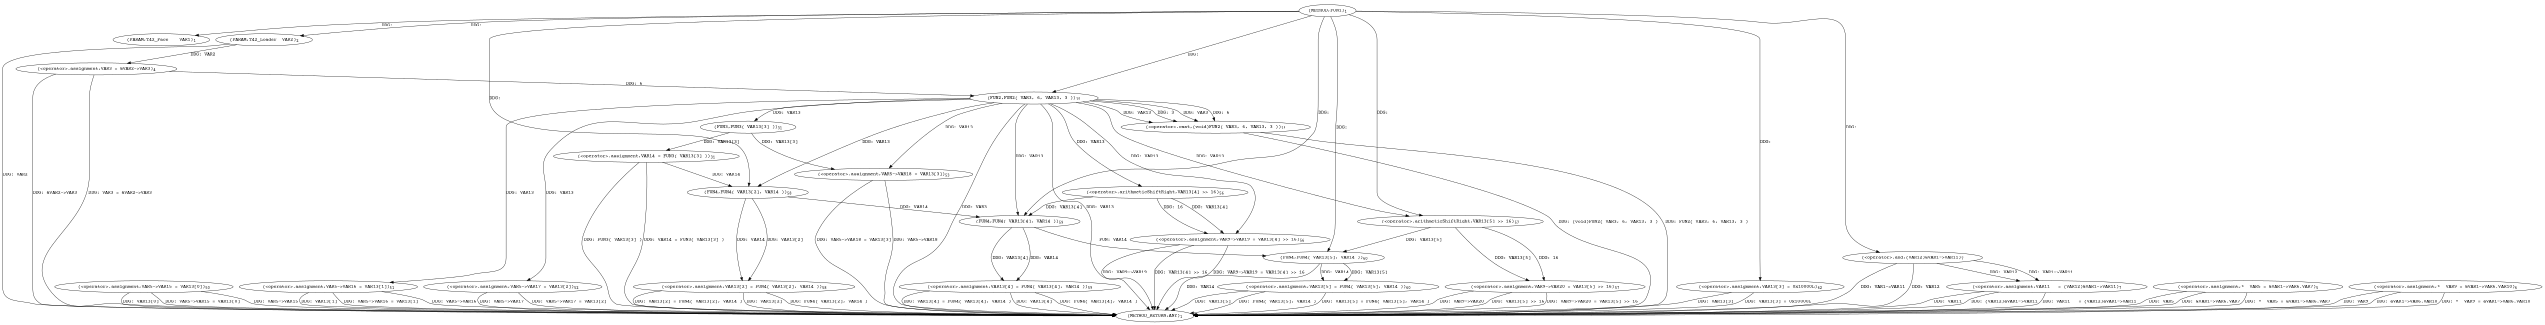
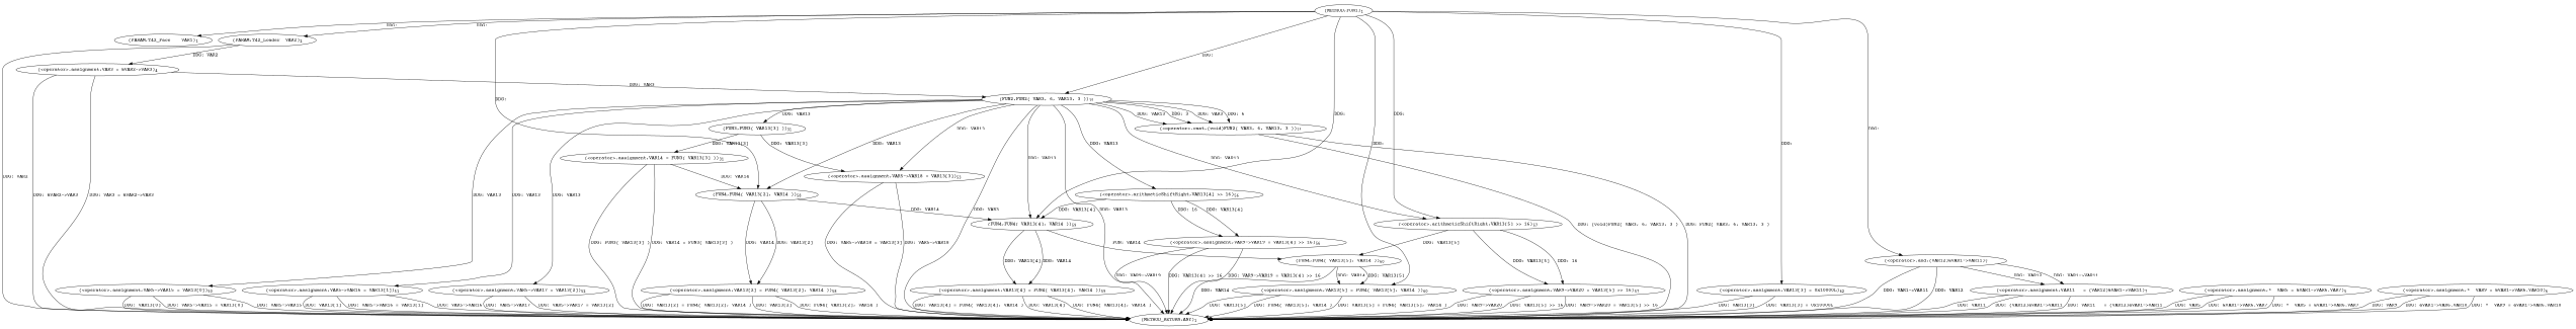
  digraph {
    fontname="Courier Prime"
    node [fontname="Courier Prime"]
    edge [fontname="Courier Prime"]
    n1 [label=<(METHOD,FUN1)<SUB>1</SUB>>]
    n2 [label=<(PARAM,T42_Face    VAR1)<SUB>1</SUB>>]
    n3 [label=<(PARAM,T42_Loader  VAR2)<SUB>2</SUB>>]
    n4 [label=<(&lt;operator&gt;.assignment,VAR13[3] = 0x10000L)<SUB>62</SUB>>]
    n5 [label=<(&lt;operator&gt;.and,(VAR12)&amp;VAR1-&gt;VAR11)<SUB>7</SUB>>]
    n6 [label=<(FUN2,FUN2( VAR3, 6, VAR13, 3 ))<SUB>15</SUB>>]
    n7 [label=<(&lt;operator&gt;.arithmeticShiftRight,VAR13[5] &gt;&gt; 16)<SUB>57</SUB>>]
    n8 [label=<(FUN4,FUN4( VAR13[2], VAR14 ))<SUB>58</SUB>>]
    n9 [label=<(FUN4,FUN4( VAR13[4], VAR14 ))<SUB>59</SUB>>]
    n10 [label=<(FUN4,FUN4( VAR13[5], VAR14 ))<SUB>60</SUB>>]
    n11 [label=<(METHOD_RETURN,ANY)<SUB>1</SUB>>]
    n12 [label=<(&lt;operator&gt;.assignment,VAR3 = &amp;VAR2-&gt;VAR3)<SUB>4</SUB>>]
    n13 [label=<(&lt;operator&gt;.assignment,VAR11   = (VAR12)&amp;VAR1-&gt;VAR11)<SUB>7</SUB>>]
    n14 [label=<(&lt;operator&gt;.arithmeticShiftRight,VAR13[4] &gt;&gt; 16)<SUB>56</SUB>>]
    n15 [label=<(&lt;operator&gt;.cast,(void)FUN2( VAR3, 6, VAR13, 3 ))<SUB>15</SUB>>]
    n16 [label=<(&lt;operator&gt;.assignment,VAR5-&gt;VAR15 = VAR13[0])<SUB>50</SUB>>]
    n17 [label=<(&lt;operator&gt;.assignment,VAR5-&gt;VAR16 = VAR13[1])<SUB>51</SUB>>]
    n18 [label=<(&lt;operator&gt;.assignment,VAR5-&gt;VAR17 = VAR13[2])<SUB>52</SUB>>]
    n19 [label=<(&lt;operator&gt;.assignment,VAR5-&gt;VAR18 = VAR13[3])<SUB>53</SUB>>]
    n20 [label=<(FUN3,FUN3( VAR13[3] ))<SUB>31</SUB>>]
    n21 [label=<(&lt;operator&gt;.assignment,VAR9-&gt;VAR19 = VAR13[4] &gt;&gt; 16)<SUB>56</SUB>>]
    n22 [label=<(&lt;operator&gt;.assignment,VAR9-&gt;VAR20 = VAR13[5] &gt;&gt; 16)<SUB>57</SUB>>]
    n23 [label=<(&lt;operator&gt;.assignment,VAR13[2] = FUN4( VAR13[2], VAR14 ))<SUB>58</SUB>>]
    n24 [label=<(&lt;operator&gt;.assignment,VAR13[4] = FUN4( VAR13[4], VAR14 ))<SUB>59</SUB>>]
    n25 [label=<(&lt;operator&gt;.assignment,VAR13[5] = FUN4( VAR13[5], VAR14 ))<SUB>60</SUB>>]
    n26 [label=<(&lt;operator&gt;.assignment,*  VAR5 = &amp;VAR1-&gt;VAR6.VAR7)<SUB>5</SUB>>]
    n27 [label=<(&lt;operator&gt;.assignment,*  VAR9 = &amp;VAR1-&gt;VAR6.VAR10)<SUB>6</SUB>>]
    n28 [label=<(&lt;operator&gt;.assignment,VAR14 = FUN3( VAR13[3] ))<SUB>31</SUB>>]
    n1 -> n2 [label="DDG: "]
    n1 -> n3 [label="DDG: "]
    n1 -> n4 [label="DDG: "]
    n1 -> n5 [label="DDG: "]
    n1 -> n6 [label="DDG: "]
    n1 -> n7 [label="DDG: "]
    n1 -> n8 [label="DDG: "]
    n1 -> n9 [label="DDG: "]
-   n1 -> n10 [label="DDG: "]
+   n1 -> n25 [label="DDG: "]
    n3 -> n11 [label="DDG: VAR2"]
    n3 -> n12 [label="DDG: VAR2"]
    n4 -> n11 [label="DDG: VAR13[3]"]
    n4 -> n11 [label="DDG: VAR13[3] = 0x10000L"]
    n5 -> n11 [label="DDG: VAR1-&gt;VAR11"]
    n5 -> n11 [label="DDG: VAR12"]
    n5 -> n13 [label="DDG: VAR12"]
    n5 -> n13 [label="DDG: VAR1-&gt;VAR11"]
    n6 -> n7 [label="DDG: VAR13"]
    n6 -> n8 [label="DDG: VAR13"]
    n6 -> n9 [label="DDG: VAR13"]
    n6 -> n11 [label="DDG: VAR3"]
    n6 -> n11 [label="DDG: VAR13"]
    n6 -> n14 [label="DDG: VAR13"]
    n6 -> n15 [label="DDG: VAR3"]
    n6 -> n15 [label="DDG: 6"]
    n6 -> n15 [label="DDG: VAR13"]
    n6 -> n15 [label="DDG: 3"]
-   n6 -> n21 [label="DDG: VAR13"]
+   n6 -> n16 [label="DDG: VAR13"]
    n6 -> n17 [label="DDG: VAR13"]
    n6 -> n18 [label="DDG: VAR13"]
    n6 -> n19 [label="DDG: VAR13"]
    n6 -> n20 [label="DDG: VAR13"]
    n7 -> n10 [label="DDG: VAR13[5]"]
    n7 -> n22 [label="DDG: VAR13[5]"]
    n7 -> n22 [label="DDG: 16"]
    n8 -> n9 [label="DDG: VAR14"]
    n8 -> n23 [label="DDG: VAR13[2]"]
    n8 -> n23 [label="DDG: VAR14"]
    n9 -> n10 [label="FUN: VAR14"]
    n9 -> n24 [label="DDG: VAR13[4]"]
    n9 -> n24 [label="DDG: VAR14"]
    n10 -> n11 [label="DDG: VAR14"]
    n10 -> n25 [label="DDG: VAR13[5]"]
    n10 -> n25 [label="DDG: VAR14"]
-   n12 -> n6 [label="DDG: 6"]
+   n12 -> n6 [label="DDG: VAR3"]
    n12 -> n11 [label="DDG: &amp;VAR2-&gt;VAR3"]
    n12 -> n11 [label="DDG: VAR3 = &amp;VAR2-&gt;VAR3"]
    n13 -> n11 [label="DDG: VAR11"]
    n13 -> n11 [label="DDG: (VAR12)&amp;VAR1-&gt;VAR11"]
    n13 -> n11 [label="DDG: VAR11   = (VAR12)&amp;VAR1-&gt;VAR11"]
    n14 -> n9 [label="DDG: VAR13[4]"]
    n14 -> n21 [label="DDG: VAR13[4]"]
    n14 -> n21 [label="DDG: 16"]
    n15 -> n11 [label="DDG: FUN2( VAR3, 6, VAR13, 3 )"]
    n15 -> n11 [label="DDG: (void)FUN2( VAR3, 6, VAR13, 3 )"]
    n16 -> n11 [label="DDG: VAR5-&gt;VAR15"]
    n16 -> n11 [label="DDG: VAR13[0]"]
    n16 -> n11 [label="DDG: VAR5-&gt;VAR15 = VAR13[0]"]
    n17 -> n11 [label="DDG: VAR5-&gt;VAR16"]
    n17 -> n11 [label="DDG: VAR13[1]"]
    n17 -> n11 [label="DDG: VAR5-&gt;VAR16 = VAR13[1]"]
    n18 -> n11 [label="DDG: VAR5-&gt;VAR17"]
    n18 -> n11 [label="DDG: VAR5-&gt;VAR17 = VAR13[2]"]
    n19 -> n11 [label="DDG: VAR5-&gt;VAR18"]
    n19 -> n11 [label="DDG: VAR5-&gt;VAR18 = VAR13[3]"]
    n20 -> n19 [label="DDG: VAR13[3]"]
    n20 -> n28 [label="DDG: VAR13[3]"]
    n21 -> n11 [label="DDG: VAR9-&gt;VAR19"]
    n21 -> n11 [label="DDG: VAR13[4] &gt;&gt; 16"]
    n21 -> n11 [label="DDG: VAR9-&gt;VAR19 = VAR13[4] &gt;&gt; 16"]
    n22 -> n11 [label="DDG: VAR9-&gt;VAR20"]
    n22 -> n11 [label="DDG: VAR13[5] &gt;&gt; 16"]
    n22 -> n11 [label="DDG: VAR9-&gt;VAR20 = VAR13[5] &gt;&gt; 16"]
    n23 -> n11 [label="DDG: VAR13[2]"]
    n23 -> n11 [label="DDG: FUN4( VAR13[2], VAR14 )"]
    n23 -> n11 [label="DDG: VAR13[2] = FUN4( VAR13[2], VAR14 )"]
    n24 -> n11 [label="DDG: VAR13[4]"]
    n24 -> n11 [label="DDG: FUN4( VAR13[4], VAR14 )"]
    n24 -> n11 [label="DDG: VAR13[4] = FUN4( VAR13[4], VAR14 )"]
    n25 -> n11 [label="DDG: VAR13[5]"]
    n25 -> n11 [label="DDG: FUN4( VAR13[5], VAR14 )"]
    n25 -> n11 [label="DDG: VAR13[5] = FUN4( VAR13[5], VAR14 )"]
    n26 -> n11 [label="DDG: VAR5"]
    n26 -> n11 [label="DDG: &amp;VAR1-&gt;VAR6.VAR7"]
    n26 -> n11 [label="DDG: *  VAR5 = &amp;VAR1-&gt;VAR6.VAR7"]
    n27 -> n11 [label="DDG: VAR9"]
    n27 -> n11 [label="DDG: &amp;VAR1-&gt;VAR6.VAR10"]
    n27 -> n11 [label="DDG: *  VAR9 = &amp;VAR1-&gt;VAR6.VAR10"]
    n28 -> n8 [label="DDG: VAR14"]
    n28 -> n11 [label="DDG: FUN3( VAR13[3] )"]
    n28 -> n11 [label="DDG: VAR14 = FUN3( VAR13[3] )"]
  }
